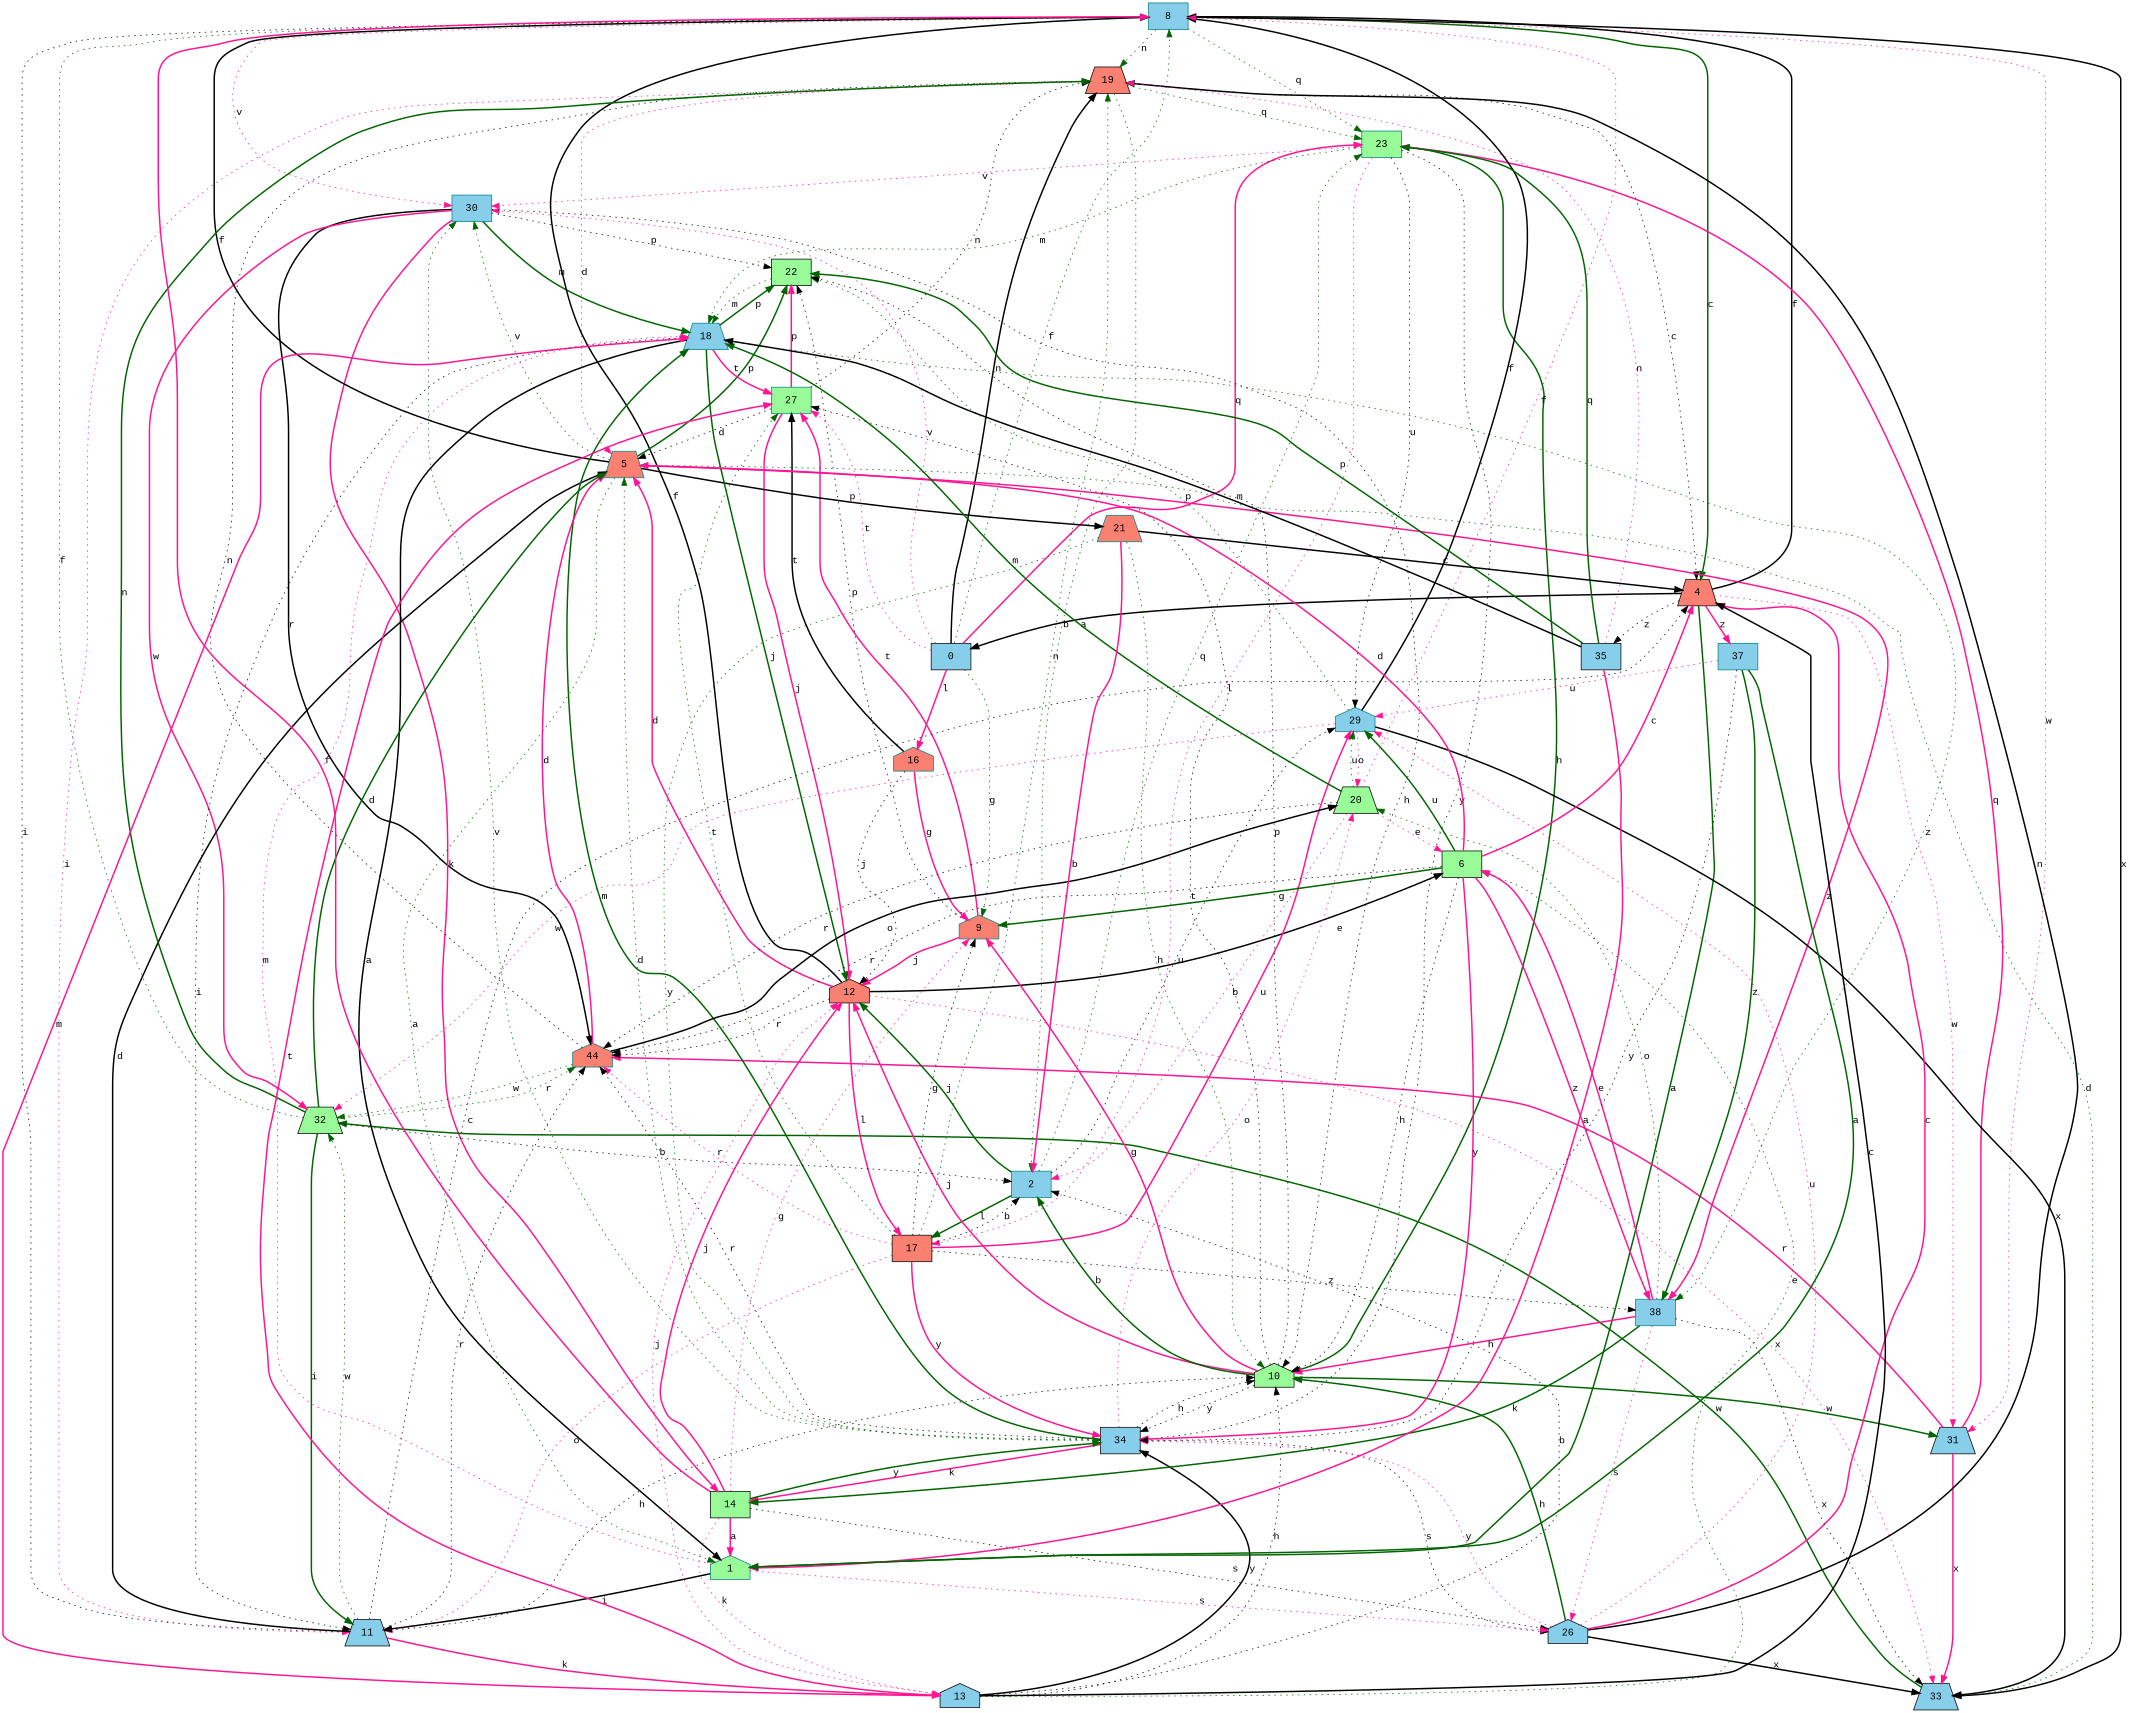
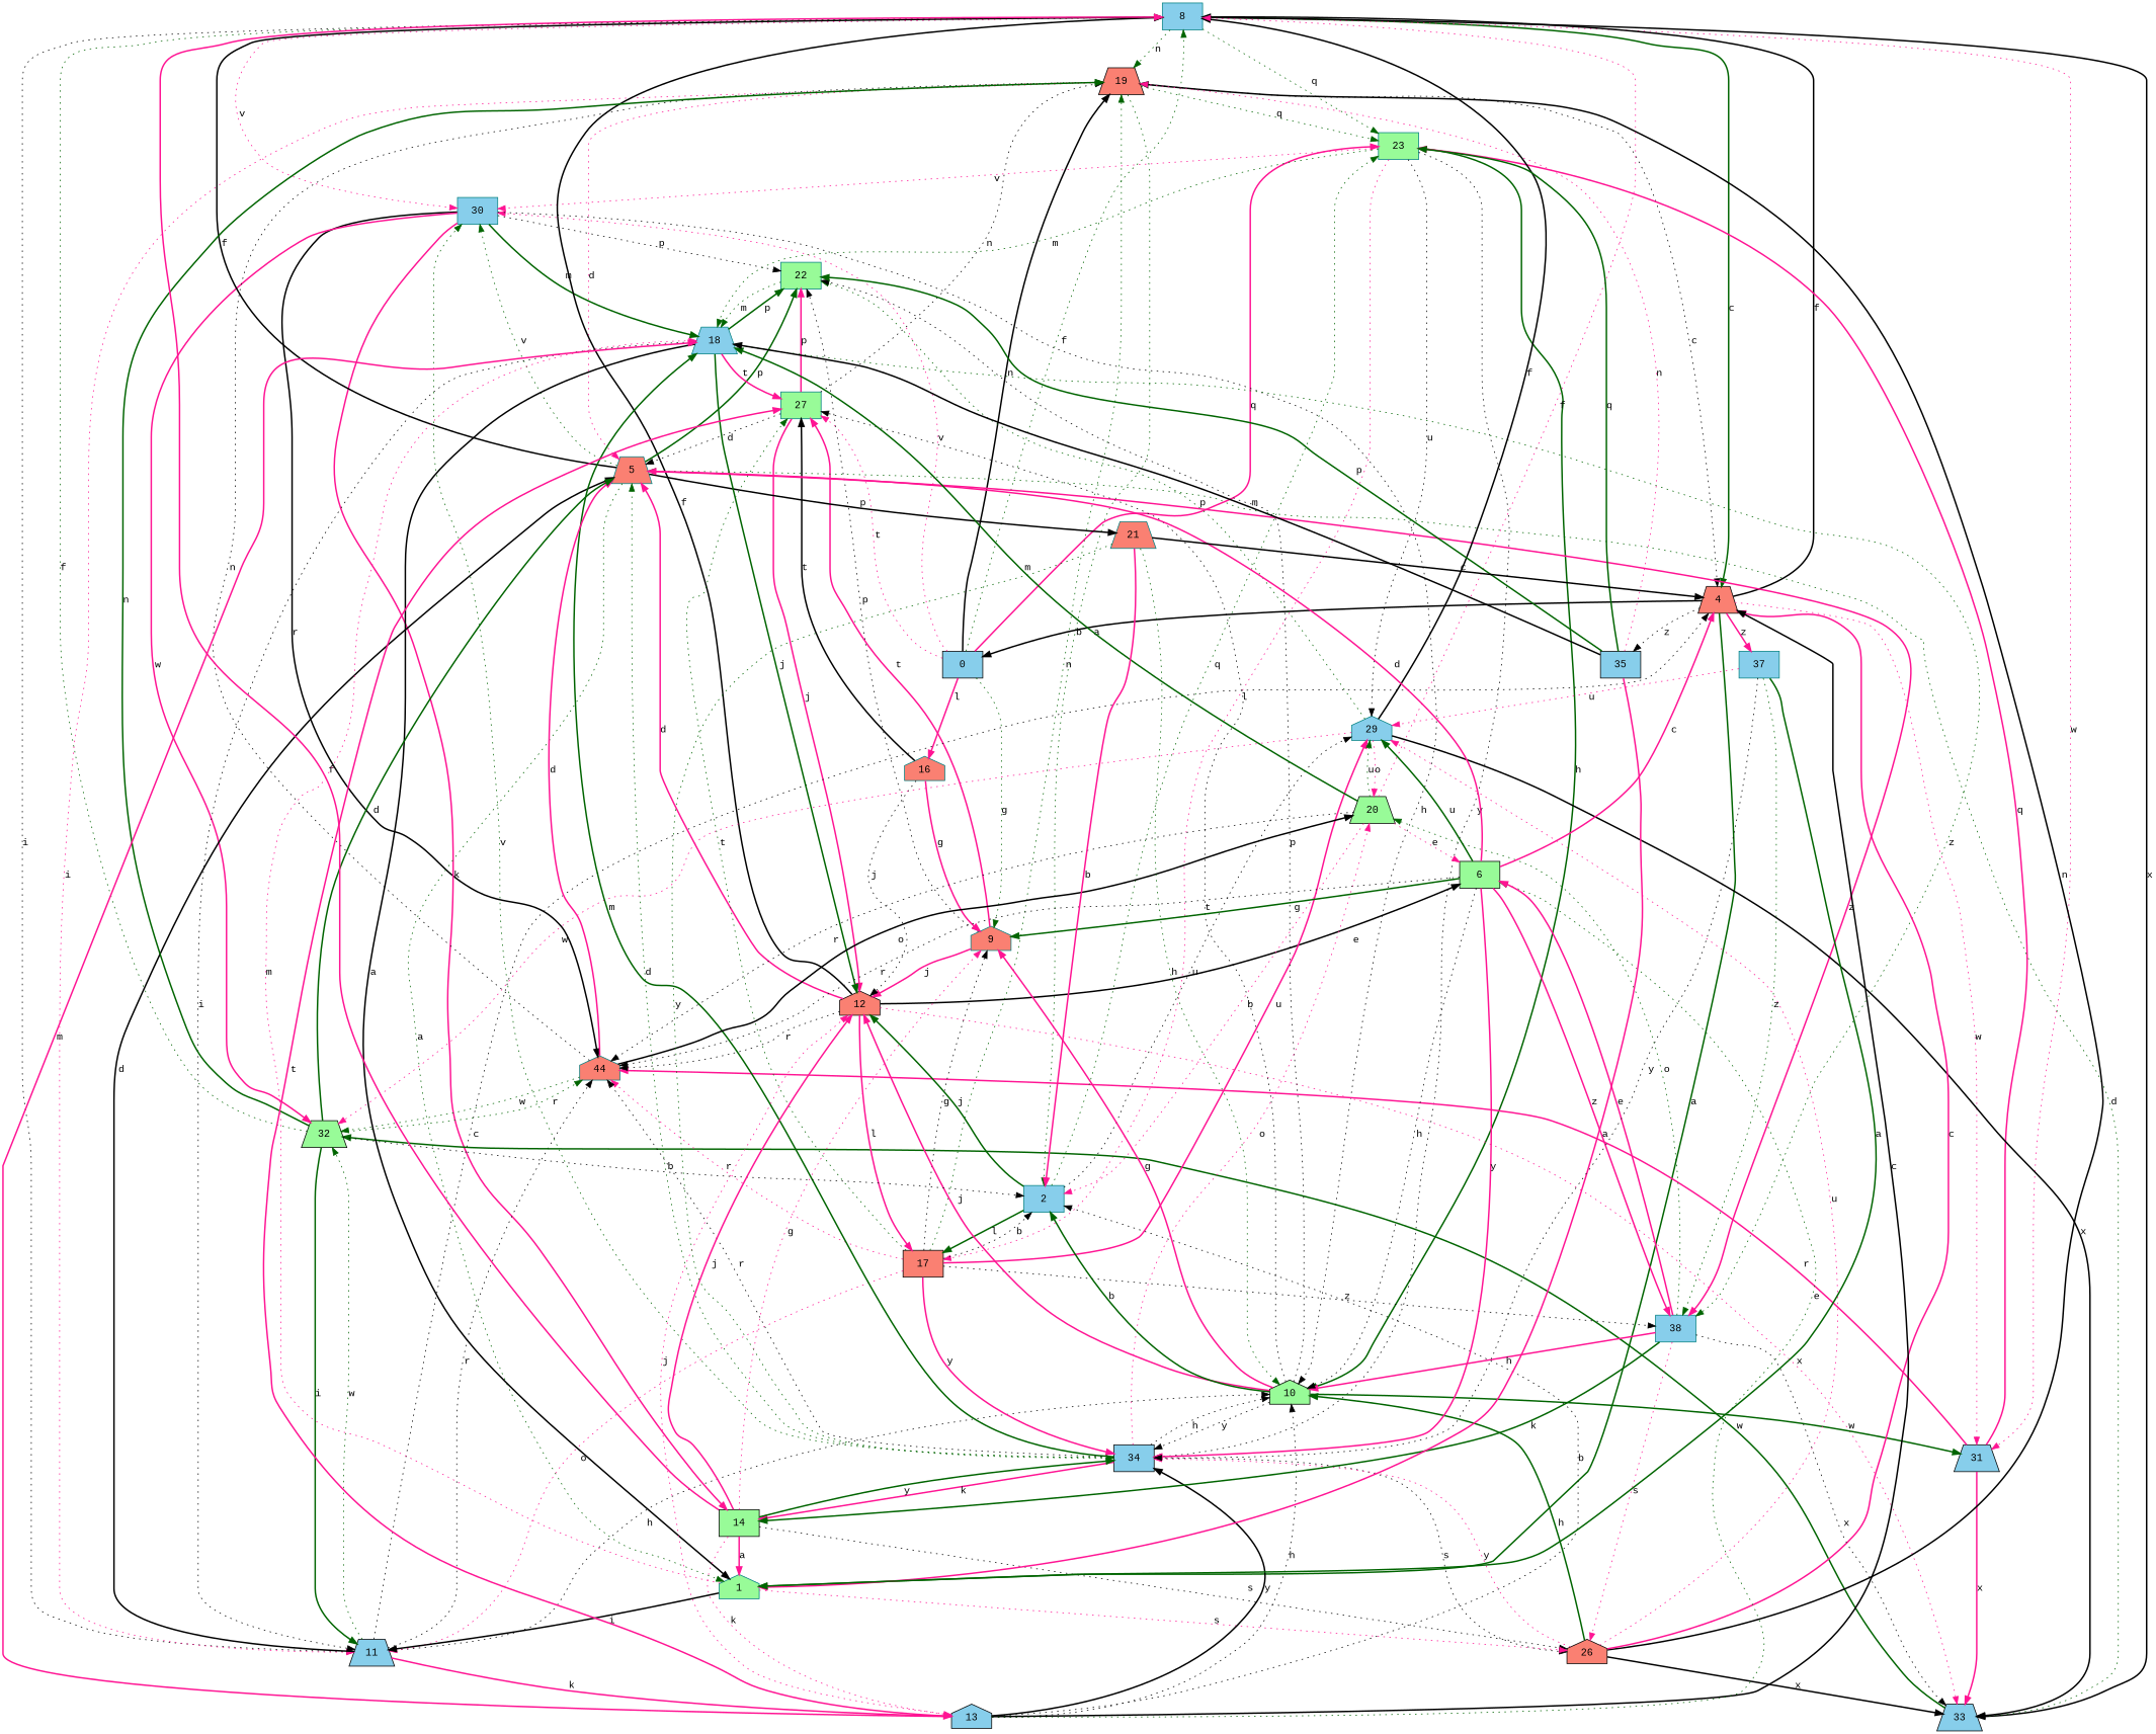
  strict digraph {
    fontname="Liberation Mono"
    node [color=black fillcolor=skyblue fontname="Liberation Mono" shape=box style=filled]
    edge [color=deeppink fontname="Liberation Mono" style=dotted]
    8 [color=teal]
    0
    9 [color=teal fillcolor=salmon shape=house]
    16 [color=teal fillcolor=salmon shape=house]
    19 [fillcolor=salmon shape=trapezium]
    23 [color=teal fillcolor=palegreen]
    27 [color=teal fillcolor=palegreen]
    30 [color=teal]
    11 [shape=trapezium]
    4 [fillcolor=salmon shape=trapezium]
    31 [shape=trapezium]
    33 [shape=trapezium]
    12 [fillcolor=salmon shape=house]
-   22 [fillcolor=palegreen]
+   22 [color=teal fillcolor=palegreen]
    2 [color=teal]
    5 [color=teal fillcolor=salmon shape=trapezium]
    18 [color=teal shape=trapezium]
    17 [fillcolor=salmon]
    29 [color=teal shape=house]
    10 [fillcolor=palegreen shape=house]
    34
    n22 [color=teal fillcolor=salmon label=44 shape=house]
    32 [fillcolor=palegreen shape=trapezium]
    14 [fillcolor=palegreen]
    1 [color=teal fillcolor=palegreen shape=house]
-   26 [shape=house]
+   26 [fillcolor=salmon shape=house]
    13 [shape=house]
    38 [color=teal]
    6 [fillcolor=palegreen]
    20 [fillcolor=palegreen shape=trapezium]
    35
    37 [color=teal]
    21 [color=teal fillcolor=salmon shape=trapezium]
    8 -> 19 [color=darkgreen label=n]
    8 -> 23 [color=darkgreen label=q]
    8 -> 30 [label=v]
    8 -> 11 [color=black label=i]
    8 -> 4 [color=darkgreen label=c style=bold]
    8 -> 31 [label=w]
    8 -> 33 [color=black label=x style=bold]
    0 -> 8 [color=darkgreen label=f]
    0 -> 9 [color=darkgreen label=g]
    0 -> 16 [label=l style=bold]
    0 -> 19 [color=black label=n style=bold]
    0 -> 23 [label=q style=bold]
    0 -> 27 [label=t]
    0 -> 30 [label=v]
    9 -> 27 [label=t style=bold]
    9 -> 12 [label=j style=bold]
    9 -> 22 [color=black label=p]
    16 -> 9 [label=g style=bold]
    16 -> 27 [color=black label=t style=bold]
    16 -> 12 [color=black label=j]
    19 -> 23 [color=darkgreen label=q]
    19 -> 11 [label=i]
    19 -> 4 [color=black label=c]
    19 -> 2 [color=darkgreen label=b]
    19 -> 5 [label=d]
    23 -> 30 [label=v]
    23 -> 18 [color=darkgreen label=m]
    23 -> 17 [label=l]
    23 -> 29 [color=black label=u]
    23 -> 10 [color=darkgreen label=h style=bold]
    23 -> 34 [color=black label=y]
    27 -> 19 [color=black label=n]
    27 -> 12 [label=j style=bold]
    27 -> 22 [label=p style=bold]
    27 -> 5 [color=black label=d]
    30 -> 22 [color=black label=p]
    30 -> 18 [color=darkgreen label=m style=bold]
    30 -> 10 [color=black label=h]
    30 -> n22 [color=black label=r style=bold]
    30 -> 32 [label=w style=bold]
    30 -> 14 [label=k style=bold]
    11 -> 4 [color=black label=c]
    11 -> 5 [color=black label=d style=bold]
    11 -> 10 [color=black label=h]
    11 -> n22 [color=black label=r]
    11 -> 32 [color=darkgreen label=w]
    11 -> 13 [label=k style=bold]
    4 -> 8 [color=black label=f style=bold]
    4 -> 0 [color=black label=a style=bold]
    4 -> 31 [label=w]
    4 -> 1 [color=darkgreen label=a style=bold]
    4 -> 35 [color=black label=z]
    4 -> 37 [label=z style=bold]
    31 -> 23 [label=q style=bold]
    31 -> 33 [label=x style=bold]
    31 -> n22 [label=r style=bold]
    33 -> 5 [color=darkgreen label=d]
    33 -> 32 [color=darkgreen label=w style=bold]
    12 -> 8 [color=black label=f style=bold]
    12 -> 33 [label=x]
    12 -> 5 [label=d style=bold]
    12 -> 17 [label=l style=bold]
    12 -> n22 [color=black label=r]
    12 -> 6 [color=black label=e style=bold]
    22 -> 18 [color=darkgreen label=m]
    2 -> 23 [color=darkgreen label=q]
    2 -> 12 [color=darkgreen label=j style=bold]
    2 -> 17 [color=darkgreen label=l style=bold]
    2 -> 29 [color=black label=u]
    5 -> 8 [color=black label=f style=bold]
    5 -> 30 [color=darkgreen label=v]
    5 -> 22 [color=darkgreen label=p style=bold]
    5 -> 1 [color=darkgreen label=a]
    5 -> 38 [label=z style=bold]
    5 -> 21 [color=black label=p style=bold]
    18 -> 27 [label=t style=bold]
    18 -> 11 [color=black label=i]
    18 -> 12 [color=darkgreen label=j style=bold]
    18 -> 22 [color=darkgreen label=p style=bold]
    18 -> 1 [color=black label=a style=bold]
    18 -> 38 [color=darkgreen label=z]
    17 -> 9 [color=black label=g]
    17 -> 19 [color=darkgreen label=n]
    17 -> 27 [color=darkgreen label=t]
    17 -> 11 [label=o]
    17 -> 2 [color=black label=b]
    17 -> 29 [label=u style=bold]
    17 -> 34 [label=y style=bold]
    17 -> n22 [label=r]
    17 -> 38 [color=black label=z]
    29 -> 8 [color=black label=f style=bold]
    29 -> 33 [color=black label=x style=bold]
    29 -> 22 [color=darkgreen label=p]
    29 -> 32 [label=w]
    29 -> 20 [label=o]
    10 -> 9 [label=g style=bold]
    10 -> 27 [color=black label=t]
    10 -> 31 [color=darkgreen label=w style=bold]
    10 -> 12 [label=j style=bold]
    10 -> 22 [color=black label=p]
    10 -> 2 [color=darkgreen label=b style=bold]
    10 -> 34 [color=black label=y]
    34 -> 30 [color=darkgreen label=v]
    34 -> 5 [color=darkgreen label=d]
    34 -> 18 [color=darkgreen label=m style=bold]
    34 -> 10 [color=black label=h]
    34 -> n22 [color=black label=r]
    34 -> 14 [label=k style=bold]
    34 -> 26 [color=black label=s]
    34 -> 20 [label=o]
    n22 -> 19 [color=black label=n]
    n22 -> 5 [label=d style=bold]
    n22 -> 32 [color=darkgreen label=w]
    n22 -> 20 [color=black label=o style=bold]
    32 -> 8 [color=darkgreen label=f]
    32 -> 19 [color=darkgreen label=n style=bold]
    32 -> 11 [color=darkgreen label=i style=bold]
    32 -> 2 [color=black label=b]
    32 -> 5 [color=darkgreen label=d style=bold]
    32 -> n22 [color=darkgreen label=r]
    14 -> 8 [label=f style=bold]
    14 -> 9 [label=g]
    14 -> 12 [label=j style=bold]
    14 -> 34 [color=darkgreen label=y style=bold]
    14 -> 1 [label=a style=bold]
    14 -> 26 [color=black label=s]
    14 -> 13 [label=k]
    1 -> 11 [color=black label=i style=bold]
    1 -> 18 [label=m]
    1 -> 26 [label=s]
    26 -> 19 [color=black label=n style=bold]
    26 -> 4 [label=c style=bold]
    26 -> 33 [color=black label=x style=bold]
    26 -> 29 [label=u]
    26 -> 10 [color=darkgreen label=h style=bold]
    26 -> 34 [label=y]
    13 -> 27 [label=t style=bold]
    13 -> 4 [color=black label=c style=bold]
    13 -> 12 [label=j]
    13 -> 2 [color=black label=b]
    13 -> 18 [label=m style=bold]
    13 -> 10 [color=black label=h]
    13 -> 34 [color=black label=y style=bold]
    13 -> 6 [color=darkgreen label=e]
    38 -> 33 [color=black label=x]
    38 -> 10 [label=h style=bold]
    38 -> 14 [color=darkgreen label=k style=bold]
    38 -> 26 [label=s]
    38 -> 6 [label=e style=bold]
    38 -> 20 [color=darkgreen label=o]
    6 -> 9 [color=darkgreen label=g style=bold]
    6 -> 4 [label=c style=bold]
    6 -> 5 [label=d style=bold]
    6 -> 29 [color=darkgreen label=u style=bold]
    6 -> 10 [color=black label=h]
    6 -> 34 [label=y style=bold]
    6 -> n22 [color=black label=r]
    6 -> 38 [label=z style=bold]
    20 -> 8 [label=f]
    20 -> 2 [label=b]
    20 -> 18 [color=darkgreen label=m style=bold]
    20 -> 29 [color=darkgreen label=u]
    20 -> n22 [color=black label=r]
    20 -> 6 [label=e]
    35 -> 19 [label=n]
    35 -> 23 [color=darkgreen label=q style=bold]
    35 -> 22 [color=darkgreen label=p style=bold]
    35 -> 18 [color=black label=m style=bold]
    35 -> 1 [label=a style=bold]
    37 -> 29 [label=u]
    37 -> 34 [color=black label=y]
    37 -> 1 [color=darkgreen label=a style=bold]
-   37 -> 38 [color=darkgreen label=z style=bold]
+   37 -> 38 [color=darkgreen label=z]
    21 -> 4 [color=black label=c style=bold]
    21 -> 2 [label=b style=bold]
    21 -> 10 [color=darkgreen label=h]
    21 -> 34 [color=darkgreen label=y]
  }
